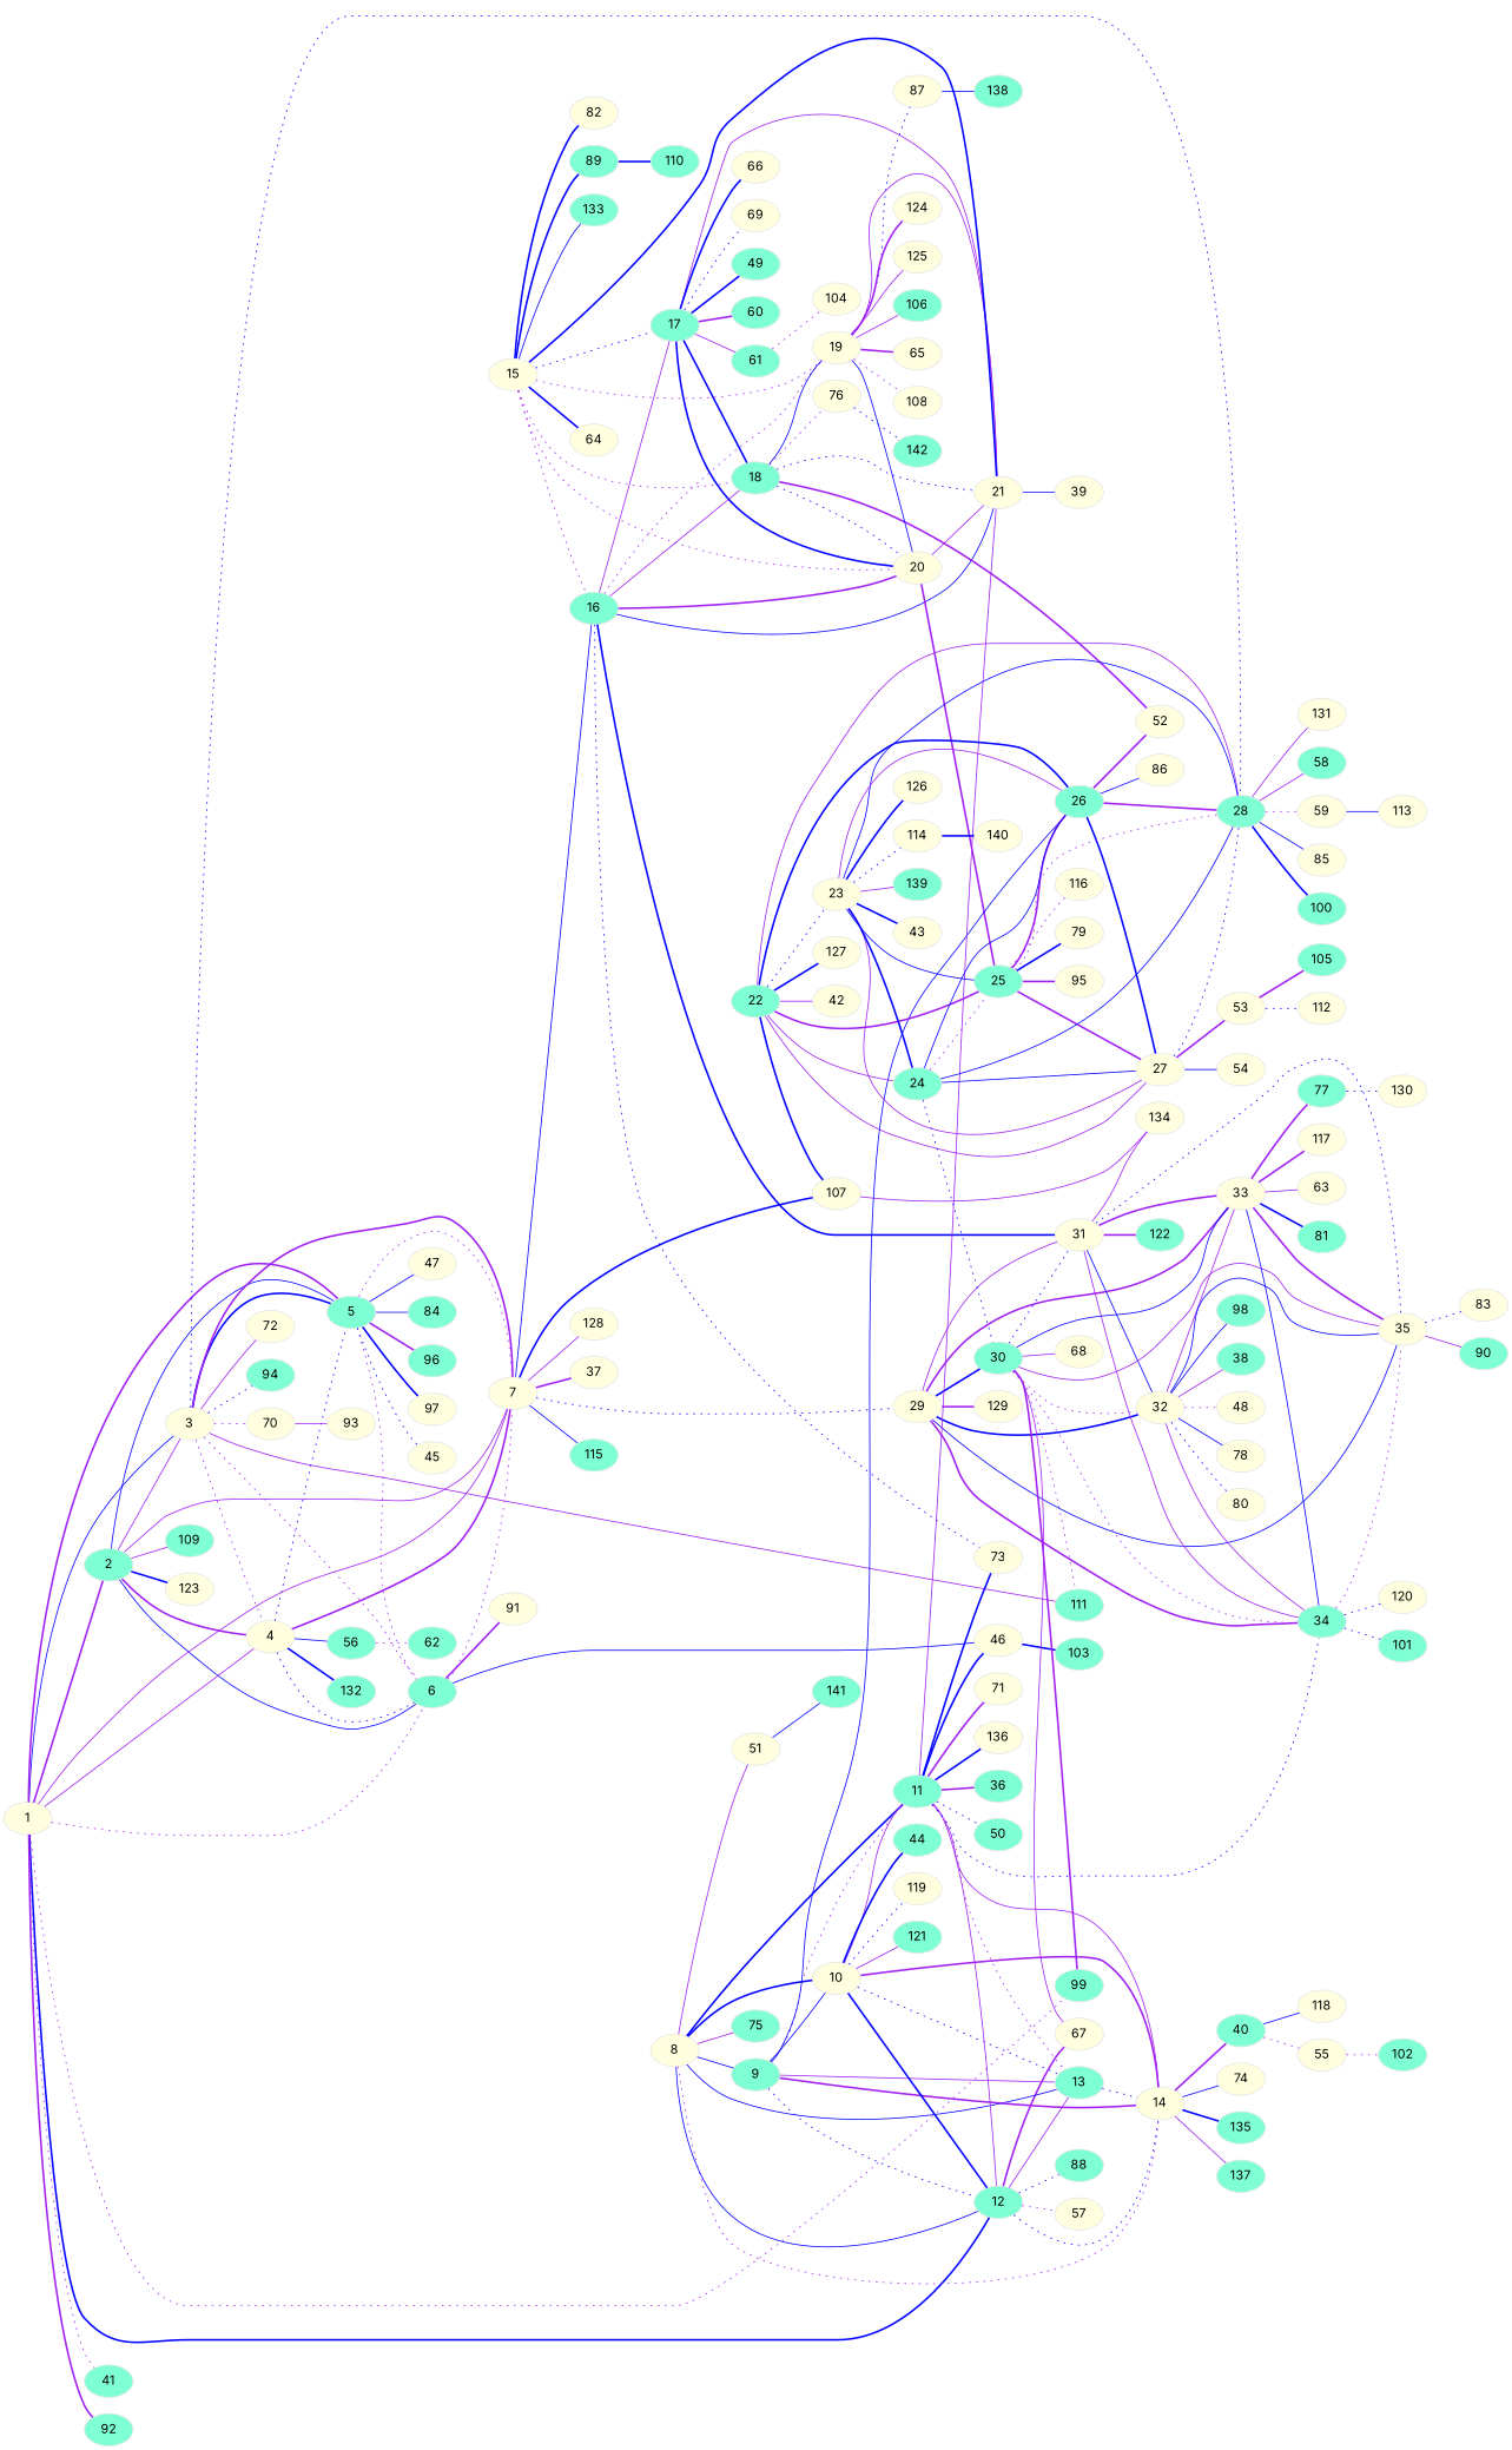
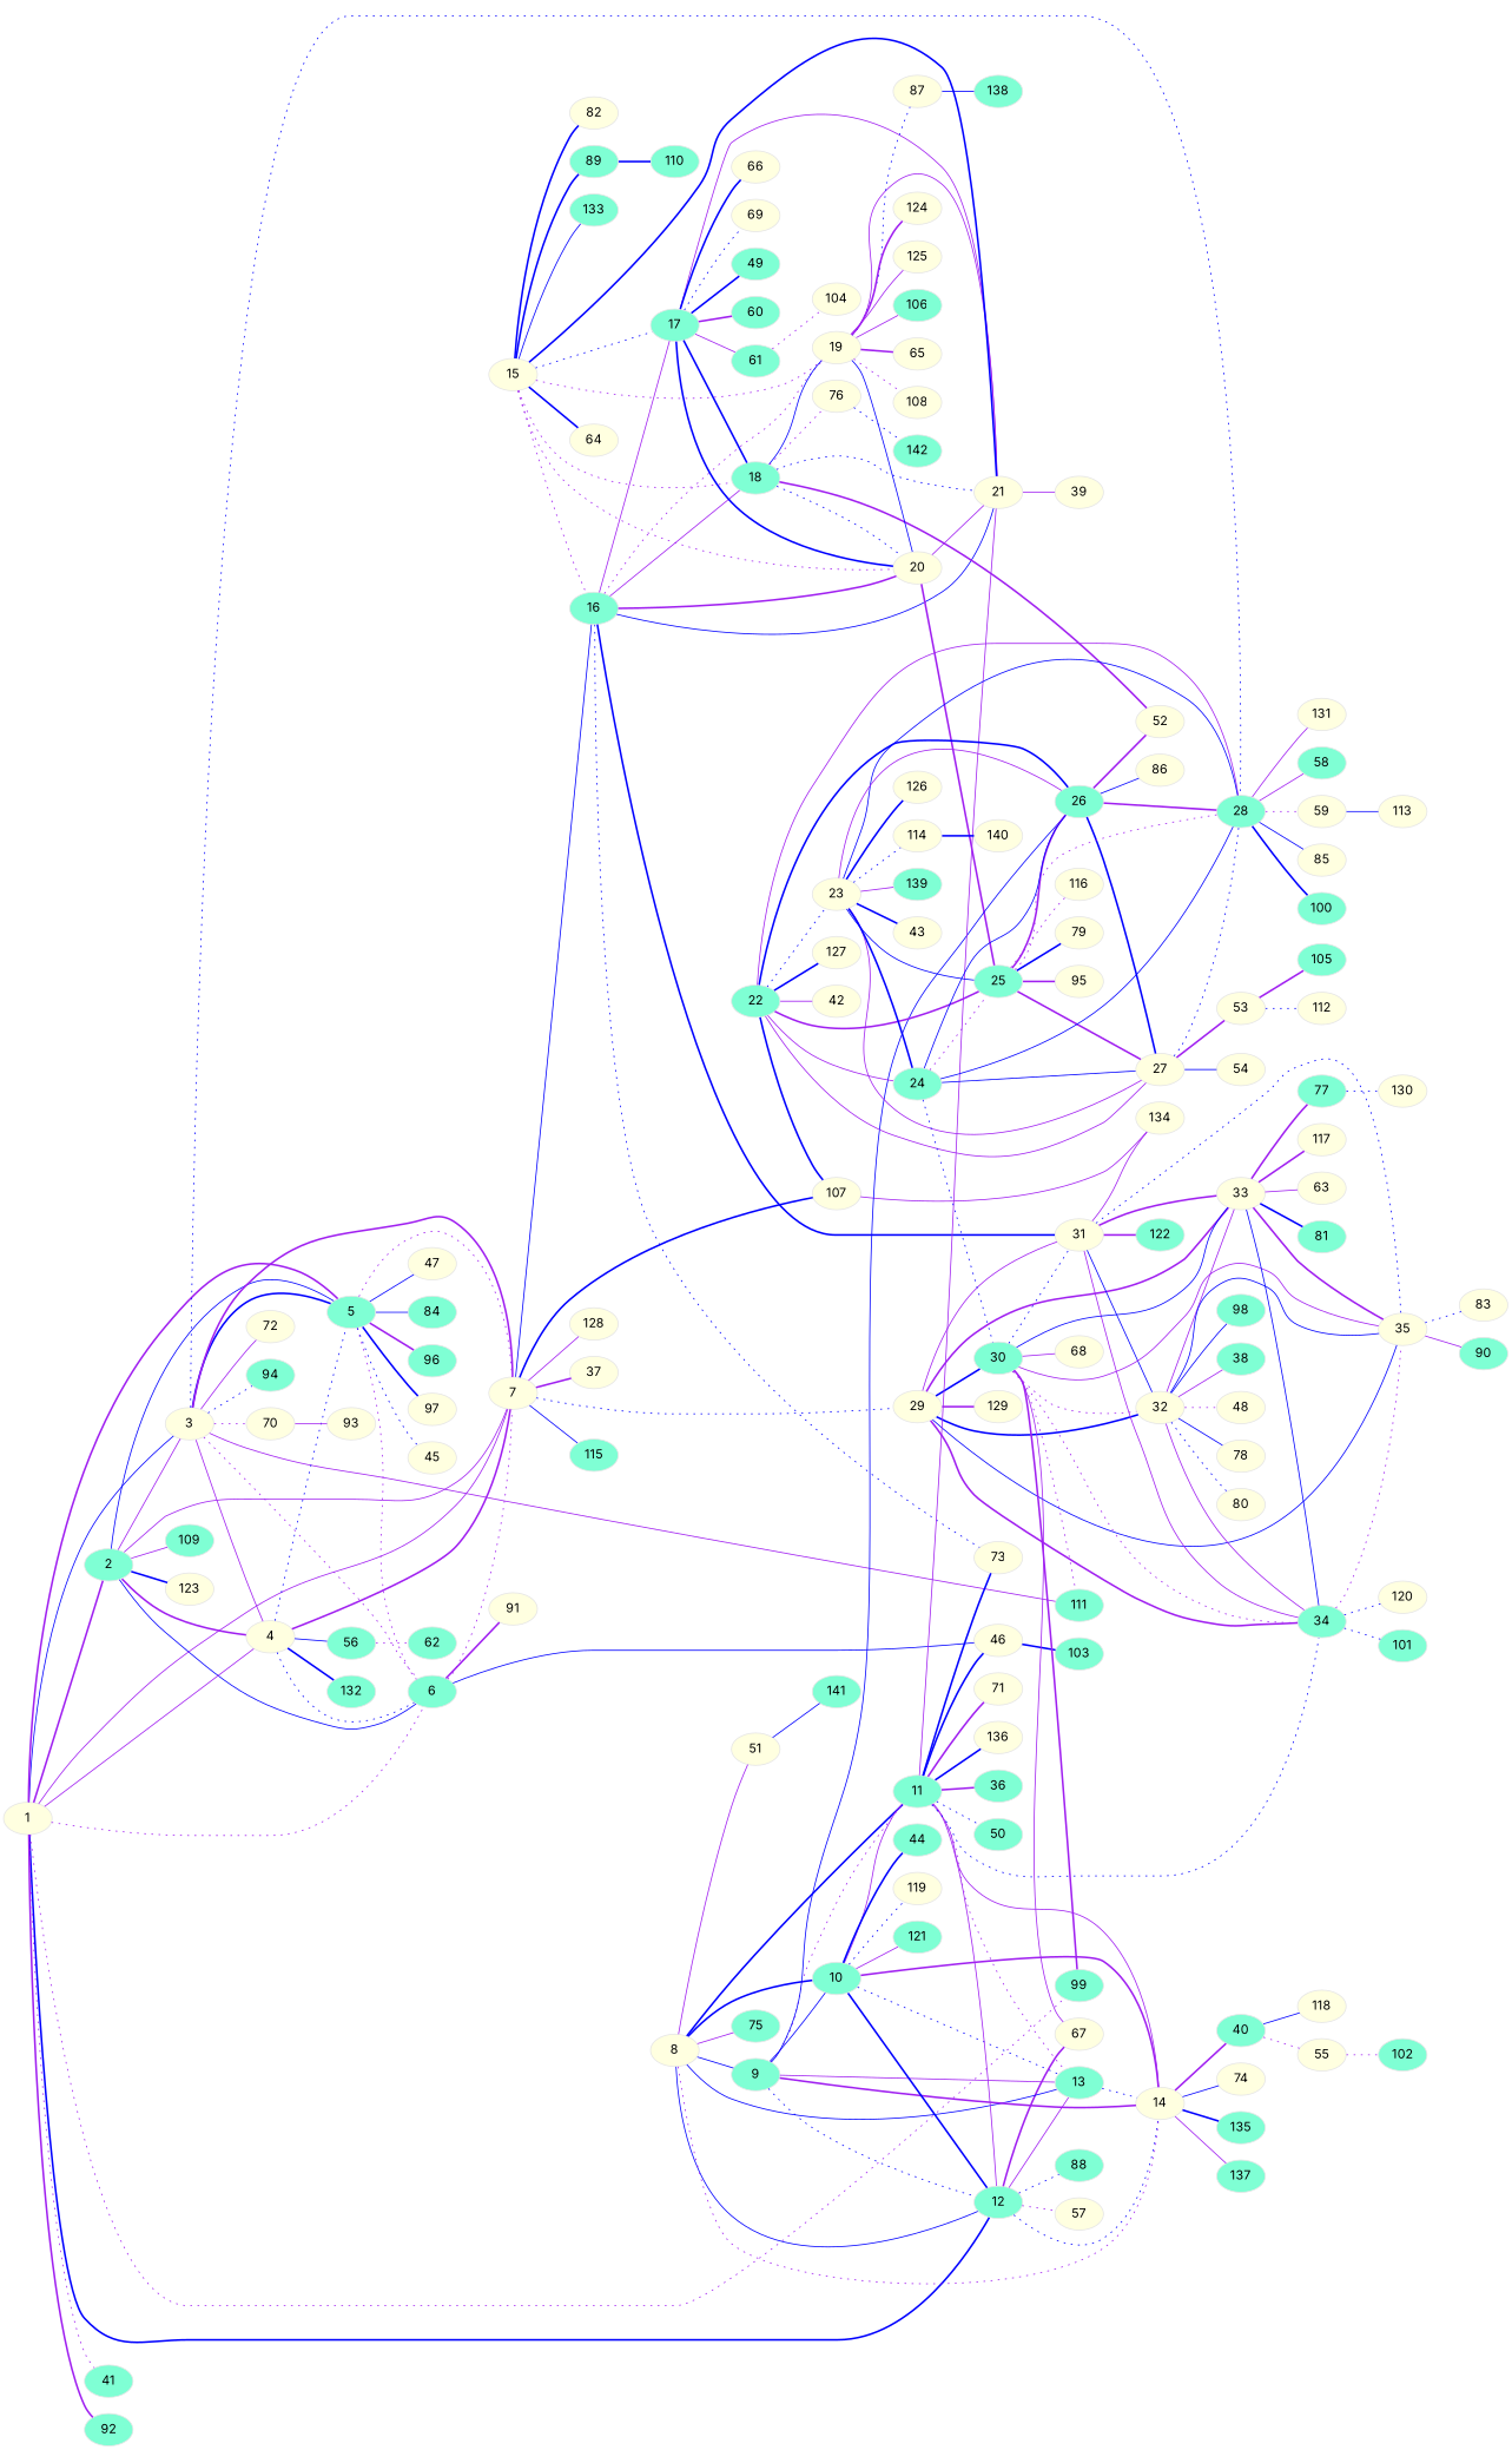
  graph {
    fontname=Inter
    rankdir=LR
    node [color=gray90 fillcolor=lightyellow fontname=Inter style=filled]
    edge [color=purple fontname=Inter style=solid]
    2 [fillcolor=aquamarine]
    1
    3
    4
    5 [fillcolor=aquamarine]
    6 [fillcolor=aquamarine]
    7
    12 [fillcolor=aquamarine]
    41 [fillcolor=aquamarine]
    92 [fillcolor=aquamarine]
    99 [fillcolor=aquamarine]
    109 [fillcolor=aquamarine]
    123
    28 [fillcolor=aquamarine]
    70
    72
    94 [fillcolor=aquamarine]
    111 [fillcolor=aquamarine]
    56 [fillcolor=aquamarine]
    132 [fillcolor=aquamarine]
    45
    47
    84 [fillcolor=aquamarine]
    96 [fillcolor=aquamarine]
    97
    46
    91
    16 [fillcolor=aquamarine]
    29
    37
    107
    115 [fillcolor=aquamarine]
    128
    13 [fillcolor=aquamarine]
    14
    57
    67
    88 [fillcolor=aquamarine]
    58 [fillcolor=aquamarine]
    59
    85
    100 [fillcolor=aquamarine]
    131
    93
    62 [fillcolor=aquamarine]
    103 [fillcolor=aquamarine]
    21
    73
    17 [fillcolor=aquamarine]
    18 [fillcolor=aquamarine]
    19
    20
    31
    34 [fillcolor=aquamarine]
    30 [fillcolor=aquamarine]
    32
    33
    35
    129
    134
    8
    9 [fillcolor=aquamarine]
-   10
+   10 [fillcolor=aquamarine]
    11 [fillcolor=aquamarine]
    51
    75 [fillcolor=aquamarine]
    26 [fillcolor=aquamarine]
    44 [fillcolor=aquamarine]
    119
    121 [fillcolor=aquamarine]
    36 [fillcolor=aquamarine]
    50 [fillcolor=aquamarine]
    71
    136
    40 [fillcolor=aquamarine]
    74
    135 [fillcolor=aquamarine]
    137 [fillcolor=aquamarine]
    141 [fillcolor=aquamarine]
    52
    27
    86
    39
    101 [fillcolor=aquamarine]
    120
    55
    118
    15
    64
    82
    89 [fillcolor=aquamarine]
    133 [fillcolor=aquamarine]
    49 [fillcolor=aquamarine]
    60 [fillcolor=aquamarine]
    61 [fillcolor=aquamarine]
    66
    69
    76
    65
    87
    106 [fillcolor=aquamarine]
    108
    124
    125
    25 [fillcolor=aquamarine]
    110 [fillcolor=aquamarine]
    122 [fillcolor=aquamarine]
    104
    142 [fillcolor=aquamarine]
    138 [fillcolor=aquamarine]
    79
    95
    116
    22 [fillcolor=aquamarine]
    23
    24 [fillcolor=aquamarine]
    42
    127
    43
    114
    126
    139 [fillcolor=aquamarine]
    53
    54
    140
    68
    105 [fillcolor=aquamarine]
    112
    113
    38 [fillcolor=aquamarine]
    48
    78
    80
    98 [fillcolor=aquamarine]
    63
    77 [fillcolor=aquamarine]
    81 [fillcolor=aquamarine]
    117
    83
    90 [fillcolor=aquamarine]
    130
    102 [fillcolor=aquamarine]
    2 -- 3
    2 -- 4 [style=bold]
    2 -- 5 [color=blue]
    2 -- 6 [color=blue]
    2 -- 7
    2 -- 109
    2 -- 123 [color=blue style=bold]
    1 -- 2 [style=bold]
    1 -- 3 [color=blue]
    1 -- 4
    1 -- 5 [style=bold]
    1 -- 6 [style=dotted]
    1 -- 7
    1 -- 12 [color=blue style=bold]
    1 -- 41 [style=dotted]
    1 -- 92 [style=bold]
    1 -- 99 [style=dotted]
-   3 -- 4 [style=dotted]
+   3 -- 4
    3 -- 5 [color=blue style=bold]
    3 -- 6 [style=dotted]
    3 -- 7 [style=bold]
    3 -- 28 [color=blue style=dotted]
    3 -- 70 [style=dotted]
    3 -- 72
    3 -- 94 [color=blue style=dotted]
    3 -- 111
    4 -- 5 [color=blue style=dotted]
    4 -- 6 [color=blue style=dotted]
    4 -- 7 [style=bold]
    4 -- 56 [color=blue]
    4 -- 132 [color=blue style=bold]
    5 -- 6 [style=dotted]
    5 -- 7 [style=dotted]
    5 -- 45 [color=blue style=dotted]
    5 -- 47 [color=blue]
    5 -- 84 [color=blue]
    5 -- 96 [style=bold]
    5 -- 97 [color=blue style=bold]
    6 -- 7 [style=dotted]
    6 -- 46 [color=blue]
    6 -- 91 [style=bold]
    7 -- 16 [color=blue]
    7 -- 29 [color=blue style=dotted]
    7 -- 37 [style=bold]
    7 -- 107 [color=blue style=bold]
    7 -- 115 [color=blue]
    7 -- 128
    12 -- 13
    12 -- 14 [color=blue style=dotted]
    12 -- 57 [style=dotted]
    12 -- 67 [style=bold]
    12 -- 88 [color=blue style=dotted]
    28 -- 58
    28 -- 59 [style=dotted]
    28 -- 85 [color=blue]
    28 -- 100 [color=blue style=bold]
    28 -- 131
    70 -- 93
    56 -- 62 [style=dotted]
    46 -- 103 [color=blue style=bold]
    16 -- 21 [color=blue]
    16 -- 73 [color=blue style=dotted]
    16 -- 17
    16 -- 18
    16 -- 19 [style=dotted]
    16 -- 20 [style=bold]
    16 -- 31 [color=blue style=bold]
    29 -- 31
    29 -- 34 [style=bold]
    29 -- 30 [color=blue style=bold]
    29 -- 32 [color=blue style=bold]
    29 -- 33 [style=bold]
    29 -- 35 [color=blue]
    29 -- 129 [style=bold]
    107 -- 134
    13 -- 14 [color=blue style=dotted]
    14 -- 40 [style=bold]
    14 -- 74 [color=blue]
    14 -- 135 [color=blue style=bold]
    14 -- 137
    59 -- 113 [color=blue]
-   21 -- 39 [color=blue]
+   21 -- 39
    17 -- 21
    17 -- 18 [color=blue style=bold]
    17 -- 20 [color=blue style=bold]
    17 -- 49 [color=blue style=bold]
    17 -- 60 [style=bold]
    17 -- 61
    17 -- 66 [color=blue style=bold]
    17 -- 69 [color=blue style=dotted]
    18 -- 21 [color=blue style=dotted]
    18 -- 19 [color=blue]
    18 -- 20 [color=blue style=dotted]
    18 -- 52 [style=bold]
    18 -- 76 [style=dotted]
    19 -- 21
    19 -- 20 [color=blue]
    19 -- 65 [style=bold]
    19 -- 87 [color=blue style=dotted]
    19 -- 106
    19 -- 108 [style=dotted]
    19 -- 124 [style=bold]
    19 -- 125
    20 -- 21
    20 -- 25 [style=bold]
    31 -- 34
    31 -- 32 [color=blue]
    31 -- 33 [style=bold]
    31 -- 35 [color=blue style=dotted]
    31 -- 134
    31 -- 122 [style=bold]
    34 -- 35 [style=dotted]
    34 -- 101 [color=blue style=dotted]
    34 -- 120 [color=blue style=dotted]
    30 -- 99 [style=bold]
    30 -- 111 [style=dotted]
    30 -- 67
    30 -- 31 [color=blue style=dotted]
    30 -- 34 [style=dotted]
    30 -- 32 [style=dotted]
    30 -- 33 [color=blue]
    30 -- 35
    30 -- 68
    32 -- 34
    32 -- 33
    32 -- 35 [color=blue]
    32 -- 38
    32 -- 48 [style=dotted]
    32 -- 78 [color=blue]
    32 -- 80 [color=blue style=dotted]
    32 -- 98 [color=blue]
    33 -- 34 [color=blue]
    33 -- 35 [style=bold]
    33 -- 63
    33 -- 77 [style=bold]
    33 -- 81 [color=blue style=bold]
    33 -- 117 [style=bold]
    35 -- 83 [color=blue style=dotted]
    35 -- 90
    8 -- 12 [color=blue]
    8 -- 13 [color=blue]
    8 -- 14 [style=dotted]
    8 -- 9 [color=blue]
    8 -- 10 [color=blue style=bold]
    8 -- 11 [color=blue style=bold]
    8 -- 51
    8 -- 75
    9 -- 12 [color=blue style=dotted]
    9 -- 13
    9 -- 14 [style=bold]
    9 -- 10 [color=blue]
    9 -- 11 [style=dotted]
    9 -- 26 [color=blue]
    10 -- 12 [color=blue style=bold]
    10 -- 13 [color=blue style=dotted]
    10 -- 14 [style=bold]
    10 -- 11
    10 -- 44 [color=blue style=bold]
    10 -- 119 [color=blue style=dotted]
    10 -- 121
    11 -- 12
    11 -- 46 [color=blue style=bold]
    11 -- 13 [style=dotted]
    11 -- 14
    11 -- 21
    11 -- 73 [color=blue style=bold]
    11 -- 34 [color=blue style=dotted]
    11 -- 36 [style=bold]
    11 -- 50 [color=blue style=dotted]
    11 -- 71 [style=bold]
    11 -- 136 [color=blue style=bold]
    51 -- 141 [color=blue]
    26 -- 28 [style=bold]
    26 -- 52 [style=bold]
    26 -- 27 [color=blue style=bold]
    26 -- 86 [color=blue]
    40 -- 55 [style=dotted]
    40 -- 118 [color=blue]
    27 -- 28 [color=blue style=dotted]
    27 -- 53 [style=bold]
    27 -- 54 [color=blue]
    55 -- 102 [style=dotted]
    15 -- 16 [style=dotted]
    15 -- 21 [color=blue style=bold]
    15 -- 17 [color=blue style=dotted]
    15 -- 18 [style=dotted]
    15 -- 19 [style=dotted]
    15 -- 20 [style=dotted]
    15 -- 64 [color=blue style=bold]
    15 -- 82 [color=blue style=bold]
    15 -- 89 [color=blue style=bold]
    15 -- 133 [color=blue]
    89 -- 110 [color=blue style=bold]
    61 -- 104 [style=dotted]
    76 -- 142 [color=blue style=dotted]
    87 -- 138 [color=blue]
    25 -- 28 [style=dotted]
    25 -- 26 [style=bold]
    25 -- 27 [style=bold]
    25 -- 79 [color=blue style=bold]
    25 -- 95 [style=bold]
    25 -- 116 [style=dotted]
    22 -- 28
    22 -- 107 [color=blue style=bold]
    22 -- 26 [color=blue style=bold]
    22 -- 27
    22 -- 25 [style=bold]
    22 -- 23 [color=blue style=dotted]
    22 -- 24
    22 -- 42
    22 -- 127 [color=blue style=bold]
    23 -- 28 [color=blue]
    23 -- 26
    23 -- 27
    23 -- 25 [color=blue]
    23 -- 24 [color=blue style=bold]
    23 -- 43 [color=blue style=bold]
    23 -- 114 [color=blue style=dotted]
    23 -- 126 [color=blue style=bold]
    23 -- 139
    24 -- 28 [color=blue]
    24 -- 30 [color=blue style=dotted]
    24 -- 26 [color=blue]
    24 -- 27 [color=blue]
    24 -- 25 [style=dotted]
    114 -- 140 [color=blue style=bold]
    53 -- 105 [style=bold]
    53 -- 112 [color=blue style=dotted]
    77 -- 130 [color=blue style=dotted]
  }
